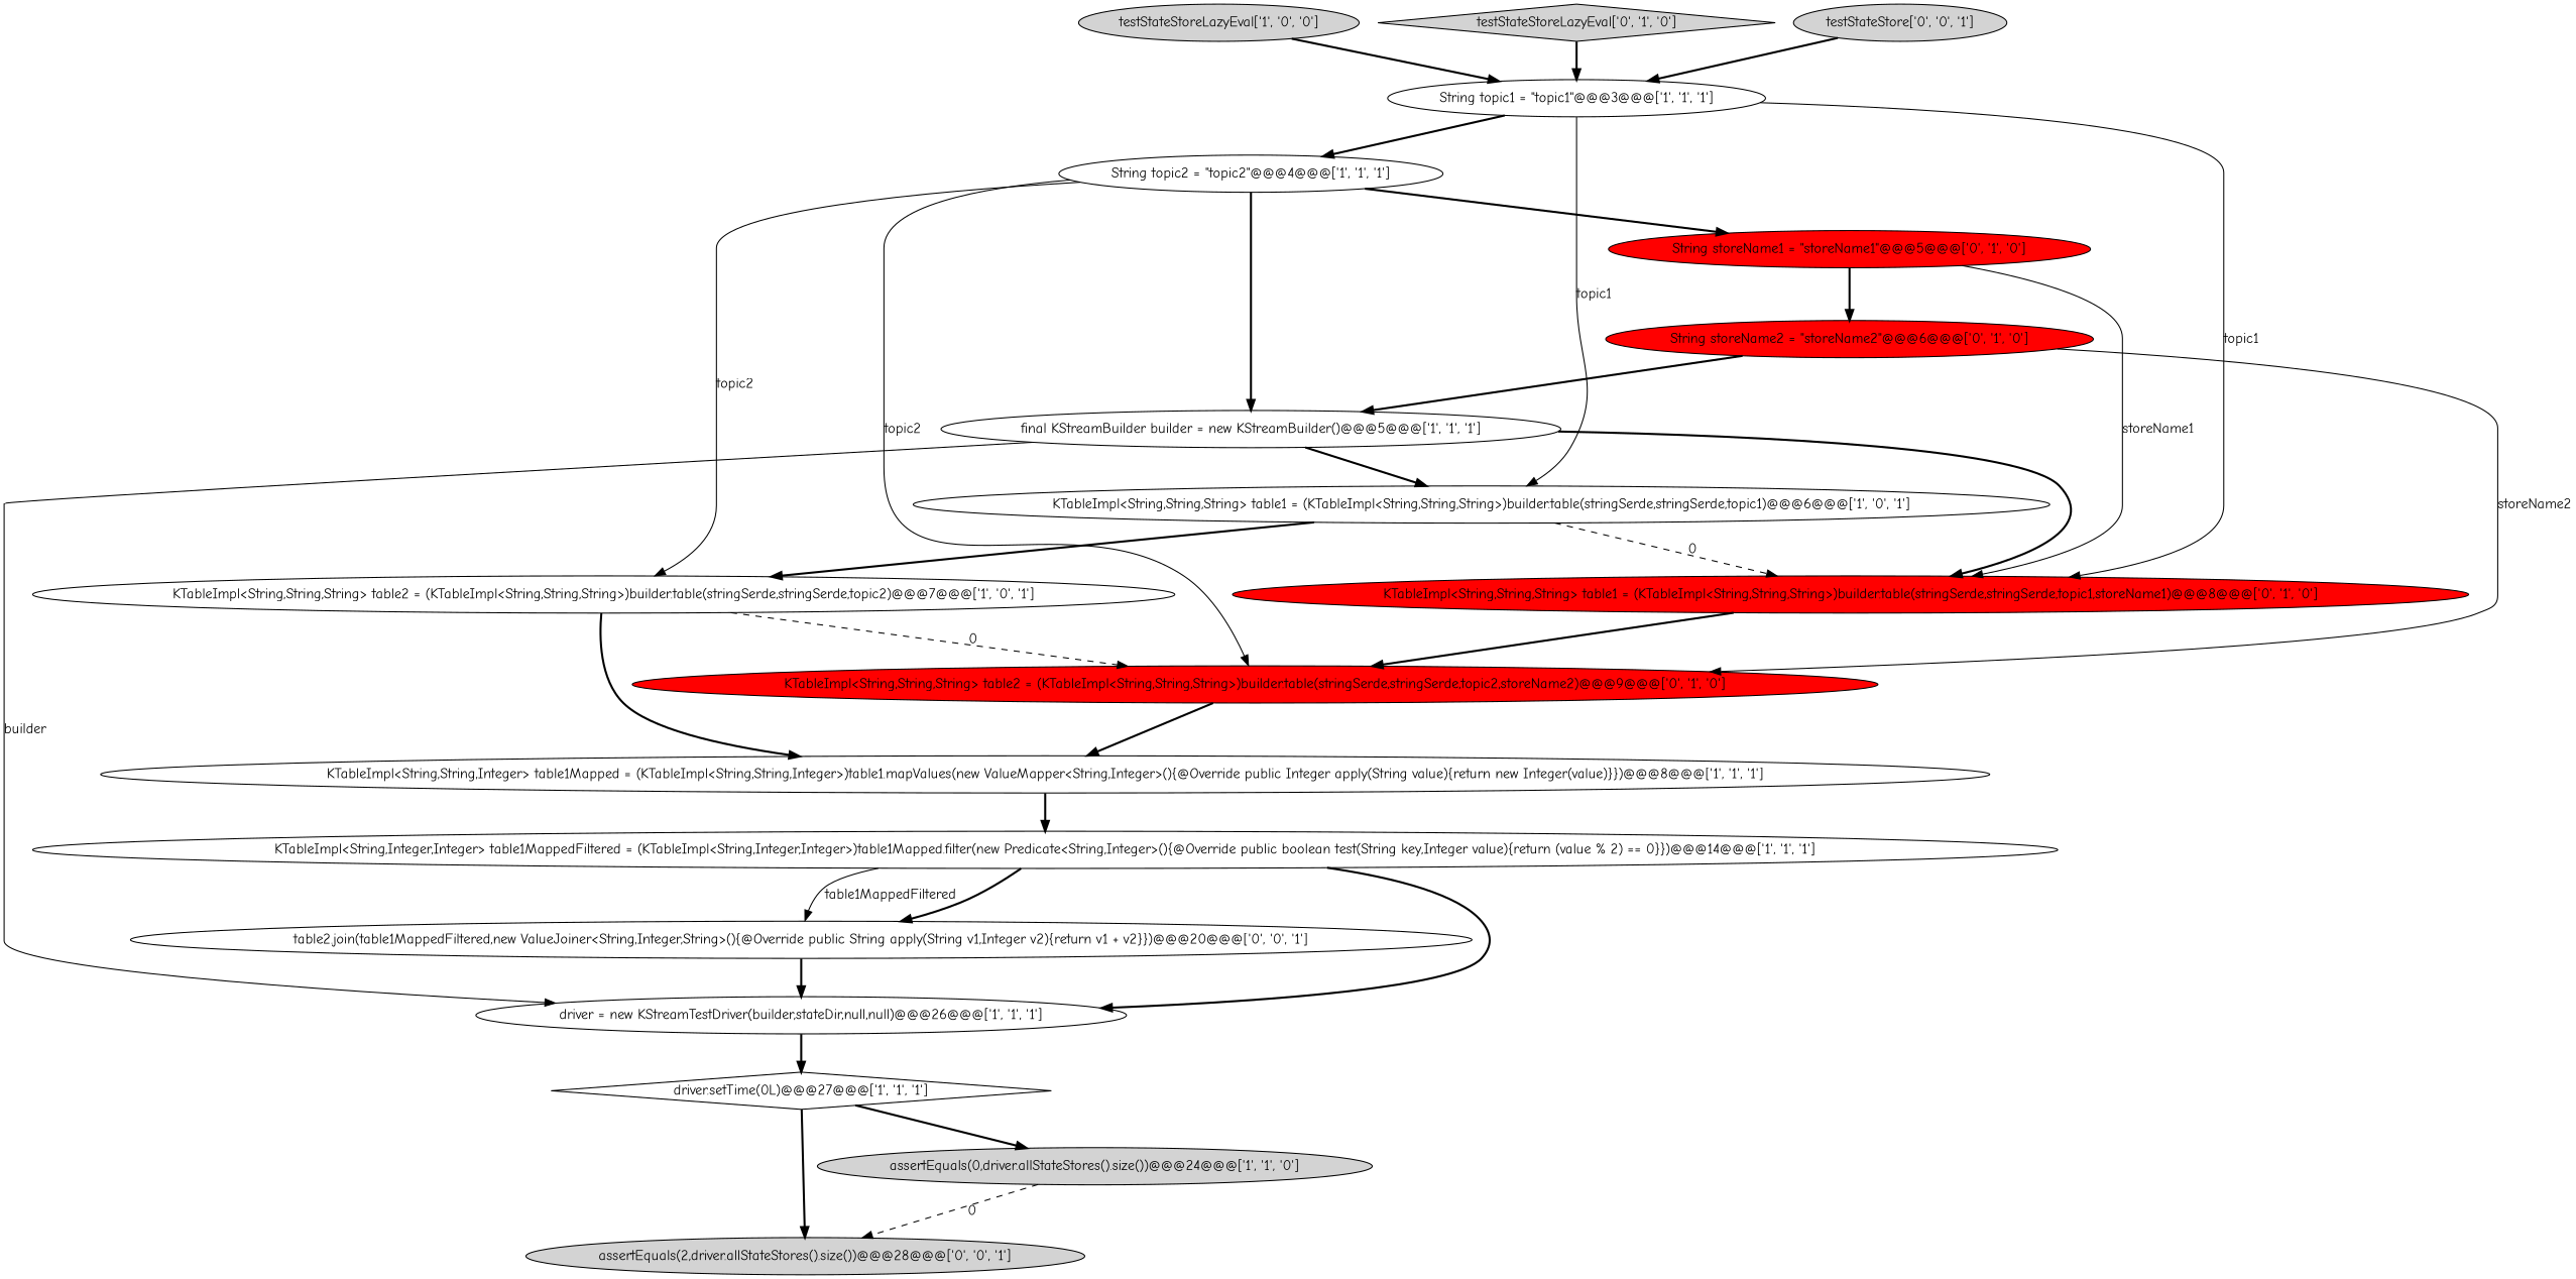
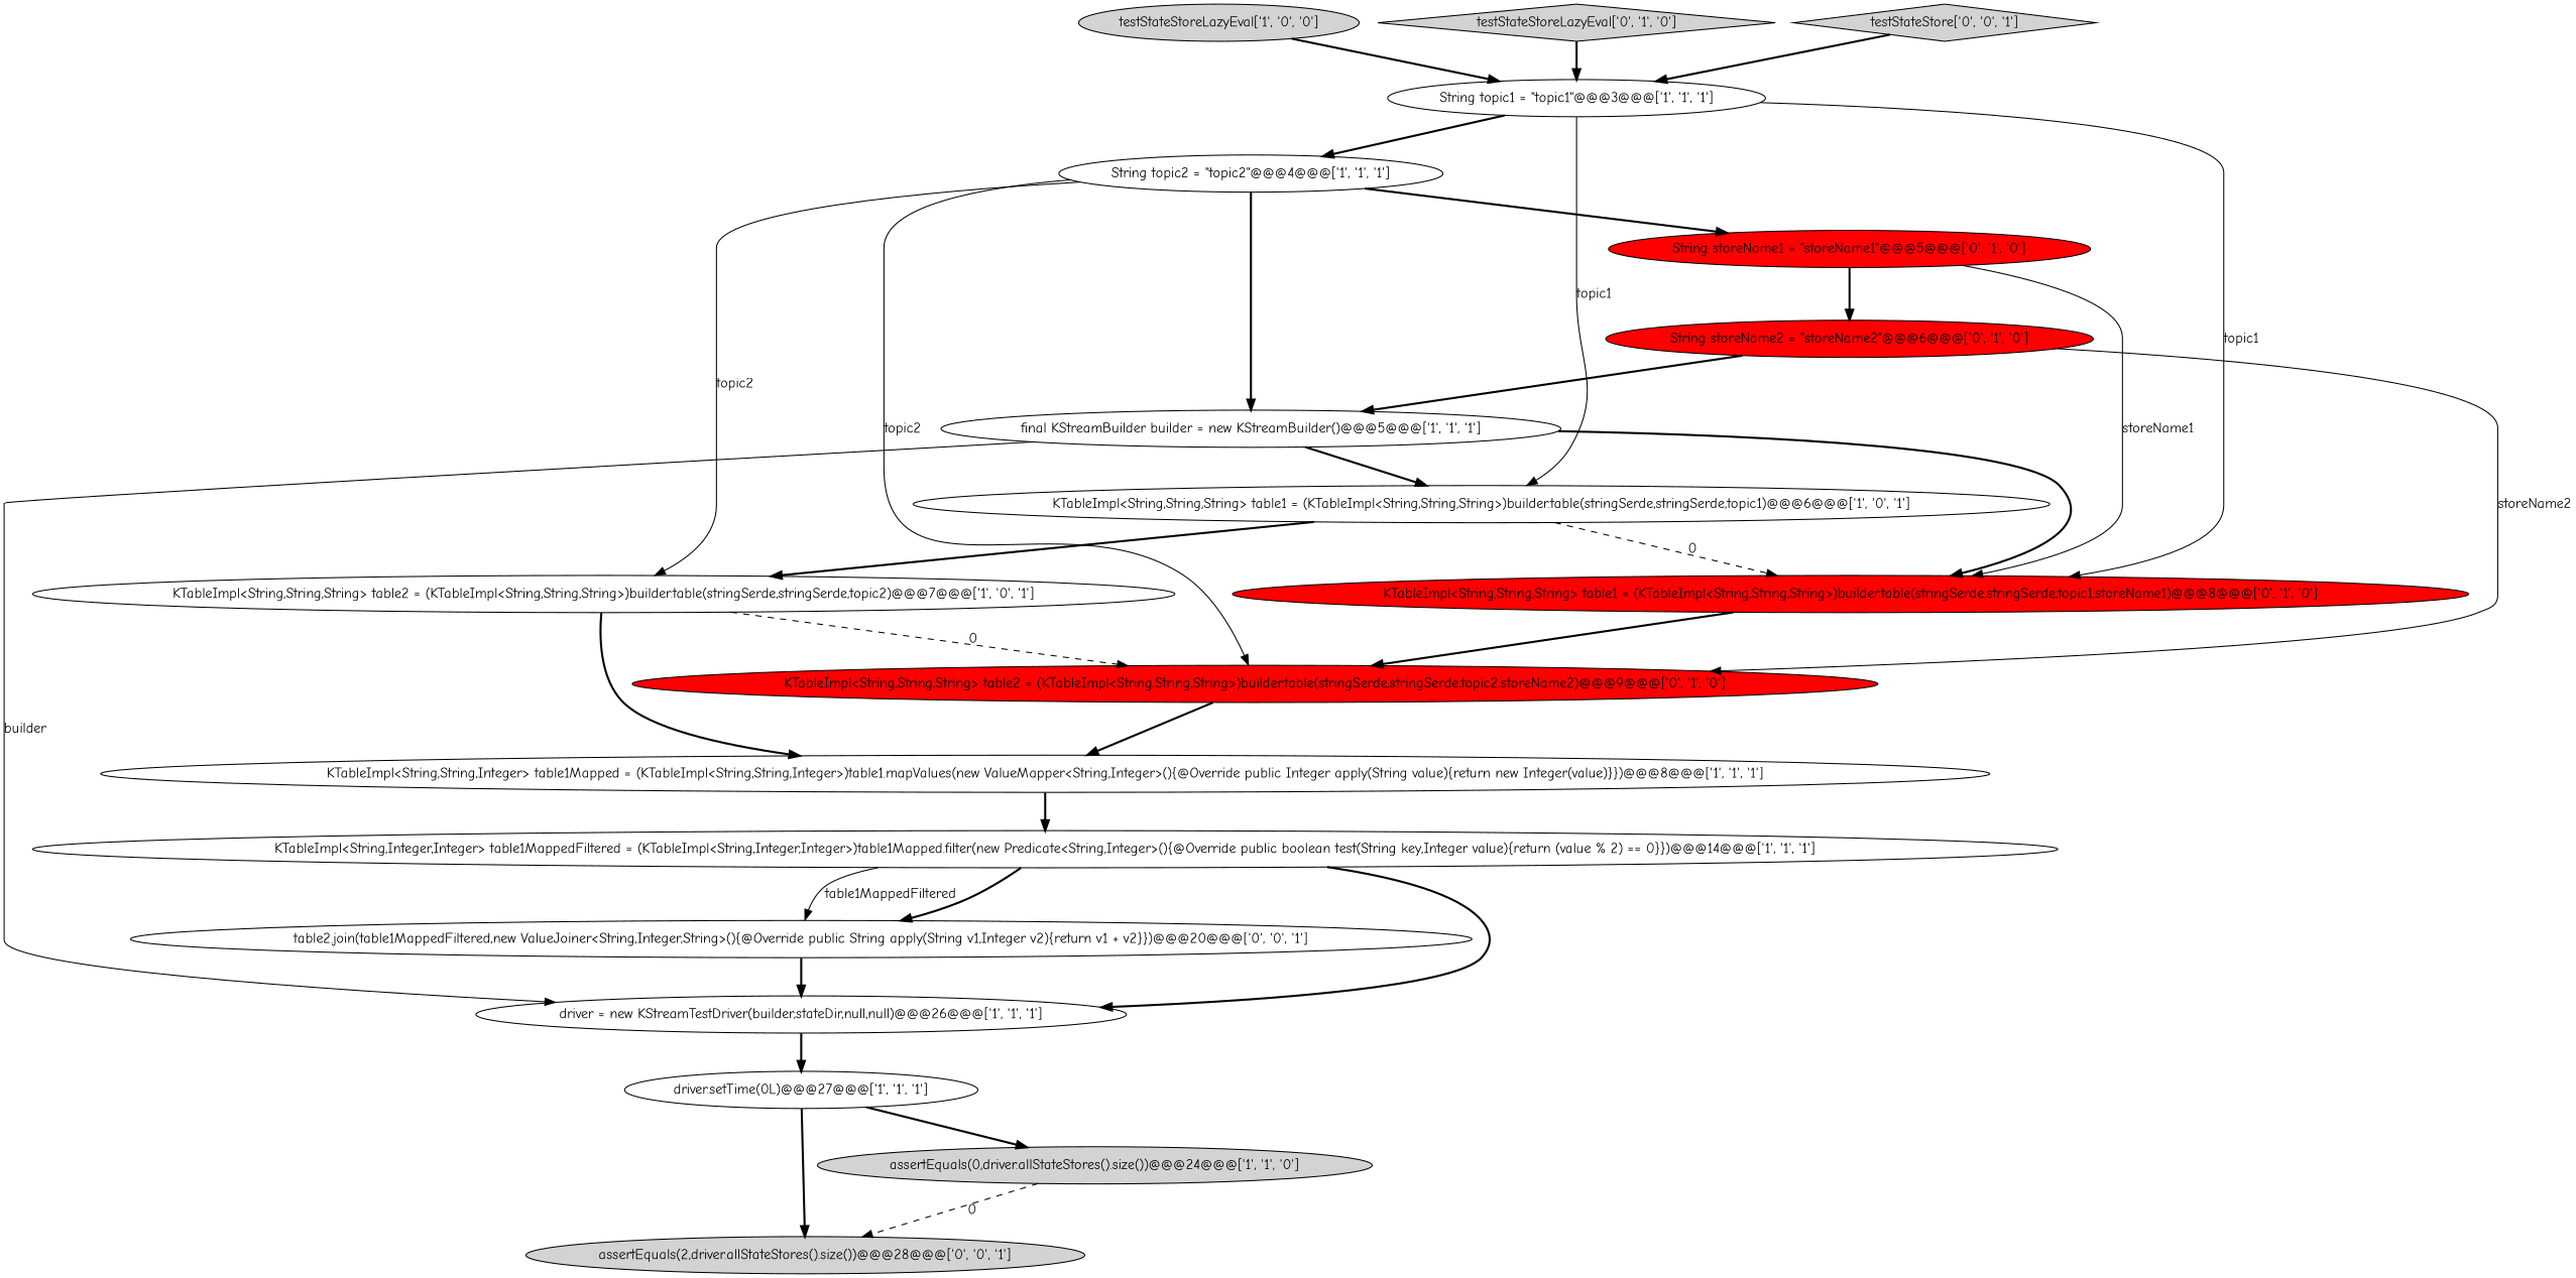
  digraph {
    fontname="Comic Neue"
    node [fillcolor=white fontname="Comic Neue" shape=ellipse style=filled]
    edge [fontname="Comic Neue" style=bold]
    n1 [label="KTableImpl<String,Integer,Integer> table1MappedFiltered = (KTableImpl<String,Integer,Integer>)table1Mapped.filter(new Predicate<String,Integer>(){@Override public boolean test(String key,Integer value){return (value % 2) == 0}})@@@14@@@['1', '1', '1']"]
    n2 [label="driver = new KStreamTestDriver(builder,stateDir,null,null)@@@26@@@['1', '1', '1']"]
    n3 [label="table2.join(table1MappedFiltered,new ValueJoiner<String,Integer,String>(){@Override public String apply(String v1,Integer v2){return v1 + v2}})@@@20@@@['0', '0', '1']"]
-   n4 [label="driver.setTime(0L)@@@27@@@['1', '1', '1']" shape=diamond]
+   n4 [label="driver.setTime(0L)@@@27@@@['1', '1', '1']"]
    n5 [fillcolor=lightgray label="testStateStoreLazyEval['1', '0', '0']"]
    n6 [label="String topic1 = \"topic1\"@@@3@@@['1', '1', '1']"]
    n7 [fillcolor=red label="KTableImpl<String,String,String> table1 = (KTableImpl<String,String,String>)builder.table(stringSerde,stringSerde,topic1,storeName1)@@@8@@@['0', '1', '0']"]
    n8 [label="String topic2 = \"topic2\"@@@4@@@['1', '1', '1']"]
    n9 [label="KTableImpl<String,String,String> table1 = (KTableImpl<String,String,String>)builder.table(stringSerde,stringSerde,topic1)@@@6@@@['1', '0', '1']"]
    n10 [label="KTableImpl<String,String,String> table2 = (KTableImpl<String,String,String>)builder.table(stringSerde,stringSerde,topic2)@@@7@@@['1', '0', '1']"]
    n11 [fillcolor=red label="KTableImpl<String,String,String> table2 = (KTableImpl<String,String,String>)builder.table(stringSerde,stringSerde,topic2,storeName2)@@@9@@@['0', '1', '0']"]
    n12 [label="KTableImpl<String,String,Integer> table1Mapped = (KTableImpl<String,String,Integer>)table1.mapValues(new ValueMapper<String,Integer>(){@Override public Integer apply(String value){return new Integer(value)}})@@@8@@@['1', '1', '1']"]
    n13 [fillcolor=lightgray label="assertEquals(0,driver.allStateStores().size())@@@24@@@['1', '1', '0']"]
    n14 [fillcolor=lightgray label="assertEquals(2,driver.allStateStores().size())@@@28@@@['0', '0', '1']"]
    n15 [fillcolor=red label="String storeName1 = \"storeName1\"@@@5@@@['0', '1', '0']"]
    n16 [fillcolor=red label="String storeName2 = \"storeName2\"@@@6@@@['0', '1', '0']"]
    n17 [label="final KStreamBuilder builder = new KStreamBuilder()@@@5@@@['1', '1', '1']"]
    n18 [fillcolor=lightgray label="testStateStoreLazyEval['0', '1', '0']" shape=diamond]
-   n19 [fillcolor=lightgray label="testStateStore['0', '0', '1']"]
+   n19 [fillcolor=lightgray label="testStateStore['0', '0', '1']" shape=diamond]
    n1 -> n2
    n1 -> n3
    n1 -> n3 [label=table1MappedFiltered style=solid]
    n2 -> n4
    n3 -> n2
    n4 -> n13
    n4 -> n14
    n5 -> n6
    n6 -> n7 [label=topic1 style=solid]
    n6 -> n8
    n6 -> n9 [label=topic1 style=solid]
    n7 -> n11
    n8 -> n10 [label=topic2 style=solid]
    n8 -> n11 [label=topic2 style=solid]
    n8 -> n15
    n8 -> n17
    n9 -> n7 [label=0 style=dashed]
    n9 -> n10
    n10 -> n11 [label=0 style=dashed]
    n10 -> n12
    n11 -> n12
    n12 -> n1
    n13 -> n14 [label=0 style=dashed]
    n15 -> n7 [label=storeName1 style=solid]
    n15 -> n16
    n16 -> n11 [label=storeName2 style=solid]
    n16 -> n17
    n17 -> n2 [label=builder style=solid]
    n17 -> n7
    n17 -> n9
    n18 -> n6
    n19 -> n6
  }
